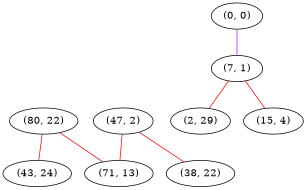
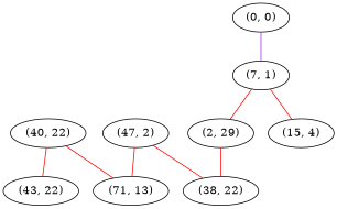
  graph {
    edge [color=red weight=1]
    n1 [label="(7, 1)"]
    "(0, 0)"
    n3 [label="(2, 29)"]
    "(15, 4)"
    n5 [label="(71, 13)"]
    "(47, 2)"
    "(38, 22)"
-   "(40, 22)" [label="(80, 22)"]
-   "(43, 24)"
+   "(40, 22)"
+   "(43, 24)" [label="(43, 22)"]
    n1 -- n3
    n1 -- "(15, 4)"
    "(0, 0)" -- n1 [color=purple weight=4]
+   n3 -- "(38, 22)"
    "(47, 2)" -- n5
    "(47, 2)" -- "(38, 22)"
    "(40, 22)" -- n5
    "(40, 22)" -- "(43, 24)"
  }
